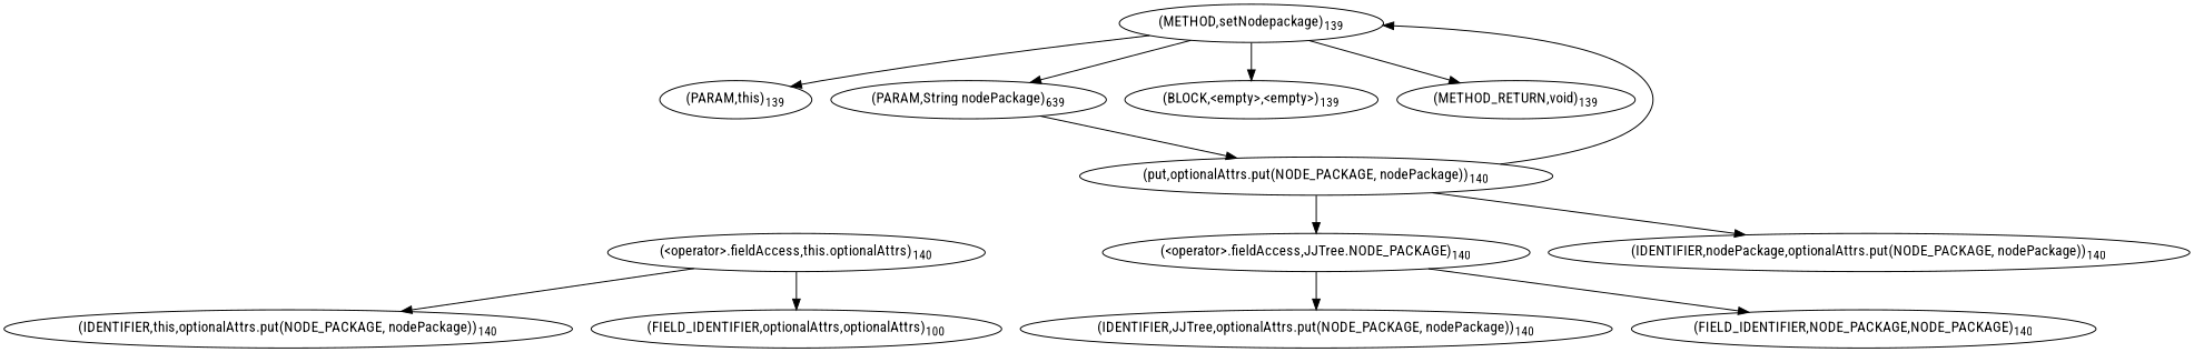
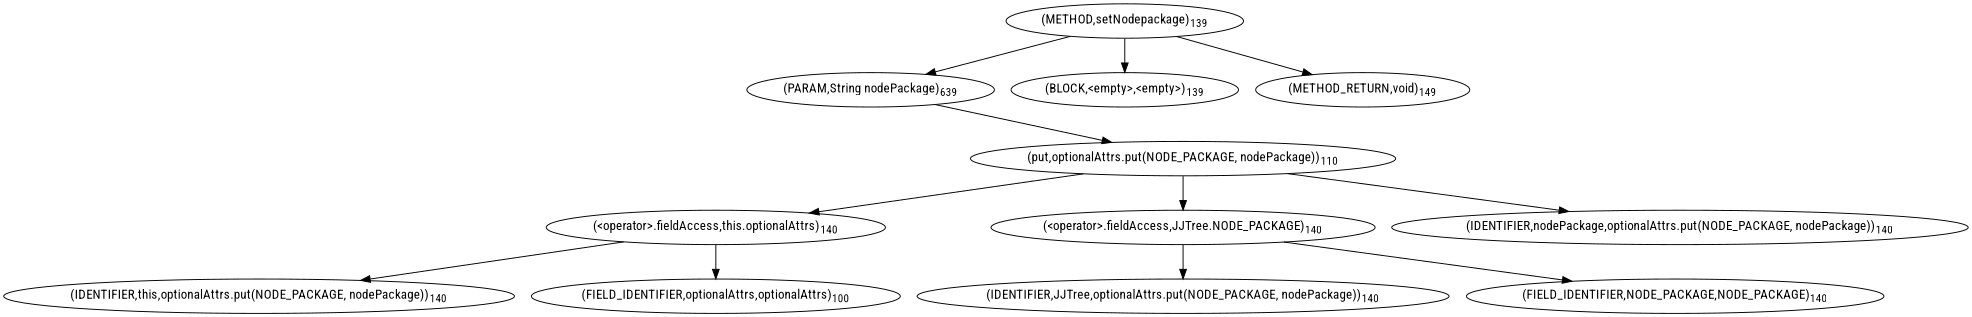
  digraph {
    fontname="Roboto Condensed"
    node [fontname="Roboto Condensed"]
    edge [fontname="Roboto Condensed"]
    n1 [label=<(METHOD,setNodepackage)<SUB>139</SUB>>]
-   n2 [label=<(PARAM,this)<SUB>139</SUB>>]
    n3 [label=<(PARAM,String nodePackage)<SUB>639</SUB>>]
    n4 [label=<(BLOCK,&lt;empty&gt;,&lt;empty&gt;)<SUB>139</SUB>>]
-   n5 [label=<(METHOD_RETURN,void)<SUB>139</SUB>>]
-   n6 [label=<(put,optionalAttrs.put(NODE_PACKAGE, nodePackage))<SUB>140</SUB>>]
+   n5 [label=<(METHOD_RETURN,void)<SUB>149</SUB>>]
+   n6 [label=<(put,optionalAttrs.put(NODE_PACKAGE, nodePackage))<SUB>110</SUB>>]
    n7 [label=<(&lt;operator&gt;.fieldAccess,this.optionalAttrs)<SUB>140</SUB>>]
    n8 [label=<(&lt;operator&gt;.fieldAccess,JJTree.NODE_PACKAGE)<SUB>140</SUB>>]
    n9 [label=<(IDENTIFIER,nodePackage,optionalAttrs.put(NODE_PACKAGE, nodePackage))<SUB>140</SUB>>]
    n10 [label=<(IDENTIFIER,this,optionalAttrs.put(NODE_PACKAGE, nodePackage))<SUB>140</SUB>>]
    n11 [label=<(FIELD_IDENTIFIER,optionalAttrs,optionalAttrs)<SUB>100</SUB>>]
    n12 [label=<(IDENTIFIER,JJTree,optionalAttrs.put(NODE_PACKAGE, nodePackage))<SUB>140</SUB>>]
    n13 [label=<(FIELD_IDENTIFIER,NODE_PACKAGE,NODE_PACKAGE)<SUB>140</SUB>>]
-   n1 -> n2
    n1 -> n3
    n1 -> n4
    n1 -> n5
    n3 -> n6
-   n6 -> n1
+   n6 -> n7
    n6 -> n8
    n6 -> n9
    n7 -> n10
    n7 -> n11
    n8 -> n12
    n8 -> n13
  }
